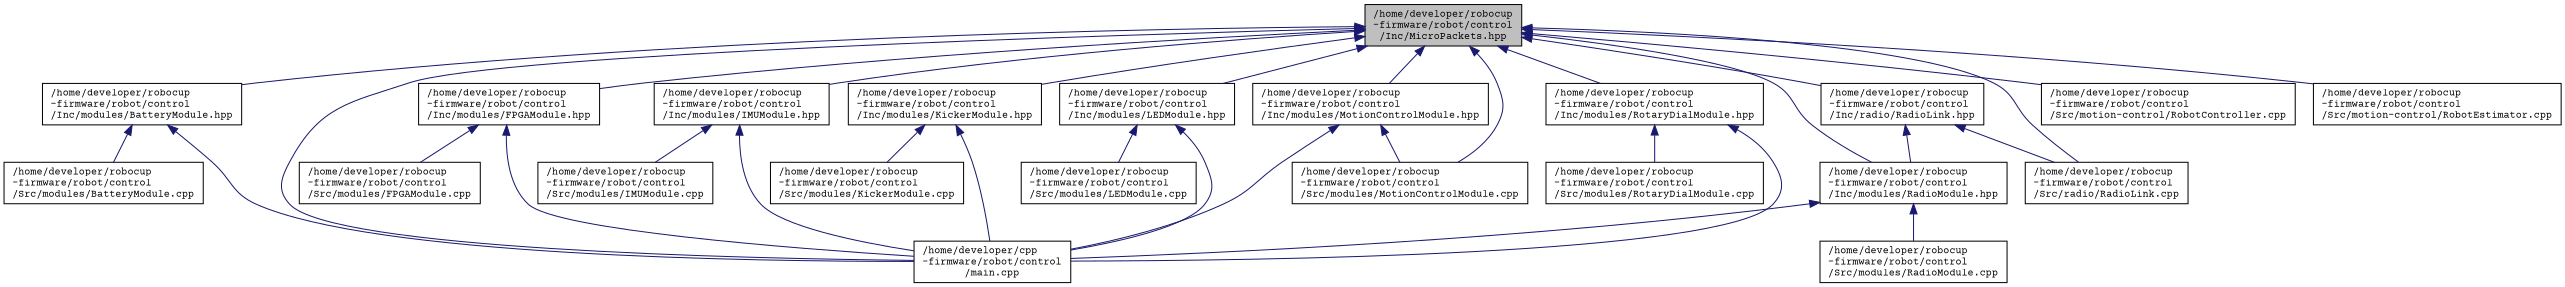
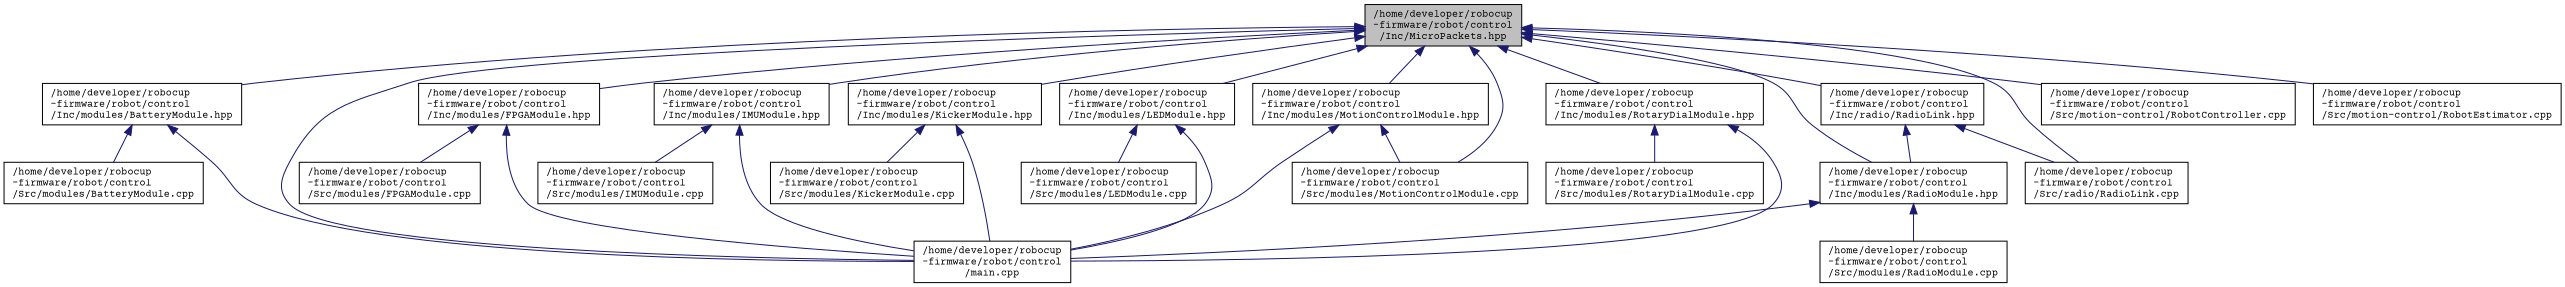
  digraph {
    fontname="Courier Prime"
    node [color=black fillcolor=white fontname="Courier Prime" fontsize=10 shape=record style=filled]
    edge [color=midnightblue dir=back fontname="Courier Prime" fontsize=10 labelfontname=Helvetica labelfontsize=10 style=solid]
    n1 [fillcolor=grey75 fontcolor=black height=0.2 label="/home/developer/robocup\l-firmware/robot/control\l/Inc/MicroPackets.hpp" width=0.4]
    n2 [height=0.2 label="/home/developer/robocup\l-firmware/robot/control\l/Inc/modules/BatteryModule.hpp" width=0.4]
-   n3 [height=0.2 label="/home/developer/cpp\l-firmware/robot/control\l/main.cpp" width=0.4]
+   n3 [height=0.2 label="/home/developer/robocup\l-firmware/robot/control\l/main.cpp" width=0.4]
    n4 [height=0.2 label="/home/developer/robocup\l-firmware/robot/control\l/Inc/modules/FPGAModule.hpp" width=0.4]
    n5 [height=0.2 label="/home/developer/robocup\l-firmware/robot/control\l/Inc/modules/IMUModule.hpp" width=0.4]
    n6 [height=0.2 label="/home/developer/robocup\l-firmware/robot/control\l/Inc/modules/KickerModule.hpp" width=0.4]
    n7 [height=0.2 label="/home/developer/robocup\l-firmware/robot/control\l/Inc/modules/LEDModule.hpp" width=0.4]
    n8 [height=0.2 label="/home/developer/robocup\l-firmware/robot/control\l/Inc/modules/MotionControlModule.hpp" width=0.4]
    n9 [height=0.2 label="/home/developer/robocup\l-firmware/robot/control\l/Src/modules/MotionControlModule.cpp" width=0.4]
    n10 [height=0.2 label="/home/developer/robocup\l-firmware/robot/control\l/Inc/modules/RadioModule.hpp" width=0.4]
    n11 [height=0.2 label="/home/developer/robocup\l-firmware/robot/control\l/Inc/modules/RotaryDialModule.hpp" width=0.4]
    n12 [height=0.2 label="/home/developer/robocup\l-firmware/robot/control\l/Inc/radio/RadioLink.hpp" width=0.4]
    n13 [height=0.2 label="/home/developer/robocup\l-firmware/robot/control\l/Src/radio/RadioLink.cpp" width=0.4]
    n14 [height=0.2 label="/home/developer/robocup\l-firmware/robot/control\l/Src/motion-control/RobotController.cpp" width=0.4]
    n15 [height=0.2 label="/home/developer/robocup\l-firmware/robot/control\l/Src/motion-control/RobotEstimator.cpp" width=0.4]
    n16 [height=0.2 label="/home/developer/robocup\l-firmware/robot/control\l/Src/modules/BatteryModule.cpp" width=0.4]
    n17 [height=0.2 label="/home/developer/robocup\l-firmware/robot/control\l/Src/modules/FPGAModule.cpp" width=0.4]
    n18 [height=0.2 label="/home/developer/robocup\l-firmware/robot/control\l/Src/modules/IMUModule.cpp" width=0.4]
    n19 [height=0.2 label="/home/developer/robocup\l-firmware/robot/control\l/Src/modules/KickerModule.cpp" width=0.4]
    n20 [height=0.2 label="/home/developer/robocup\l-firmware/robot/control\l/Src/modules/LEDModule.cpp" width=0.4]
    n21 [height=0.2 label="/home/developer/robocup\l-firmware/robot/control\l/Src/modules/RadioModule.cpp" width=0.4]
    n22 [height=0.2 label="/home/developer/robocup\l-firmware/robot/control\l/Src/modules/RotaryDialModule.cpp" width=0.4]
    n1 -> n2
    n1 -> n3
    n1 -> n4
    n1 -> n5
    n1 -> n6
    n1 -> n7
    n1 -> n8
    n1 -> n9
    n1 -> n10
    n1 -> n11
    n1 -> n12
    n1 -> n13
    n1 -> n14
    n1 -> n15
    n2 -> n3
    n2 -> n16
    n4 -> n3
    n4 -> n17
    n5 -> n3
    n5 -> n18
    n6 -> n3
    n6 -> n19
    n7 -> n3
    n7 -> n20
    n8 -> n3
    n8 -> n9
    n10 -> n3
    n10 -> n21
    n11 -> n3
    n11 -> n22
    n12 -> n10
    n12 -> n13
  }
